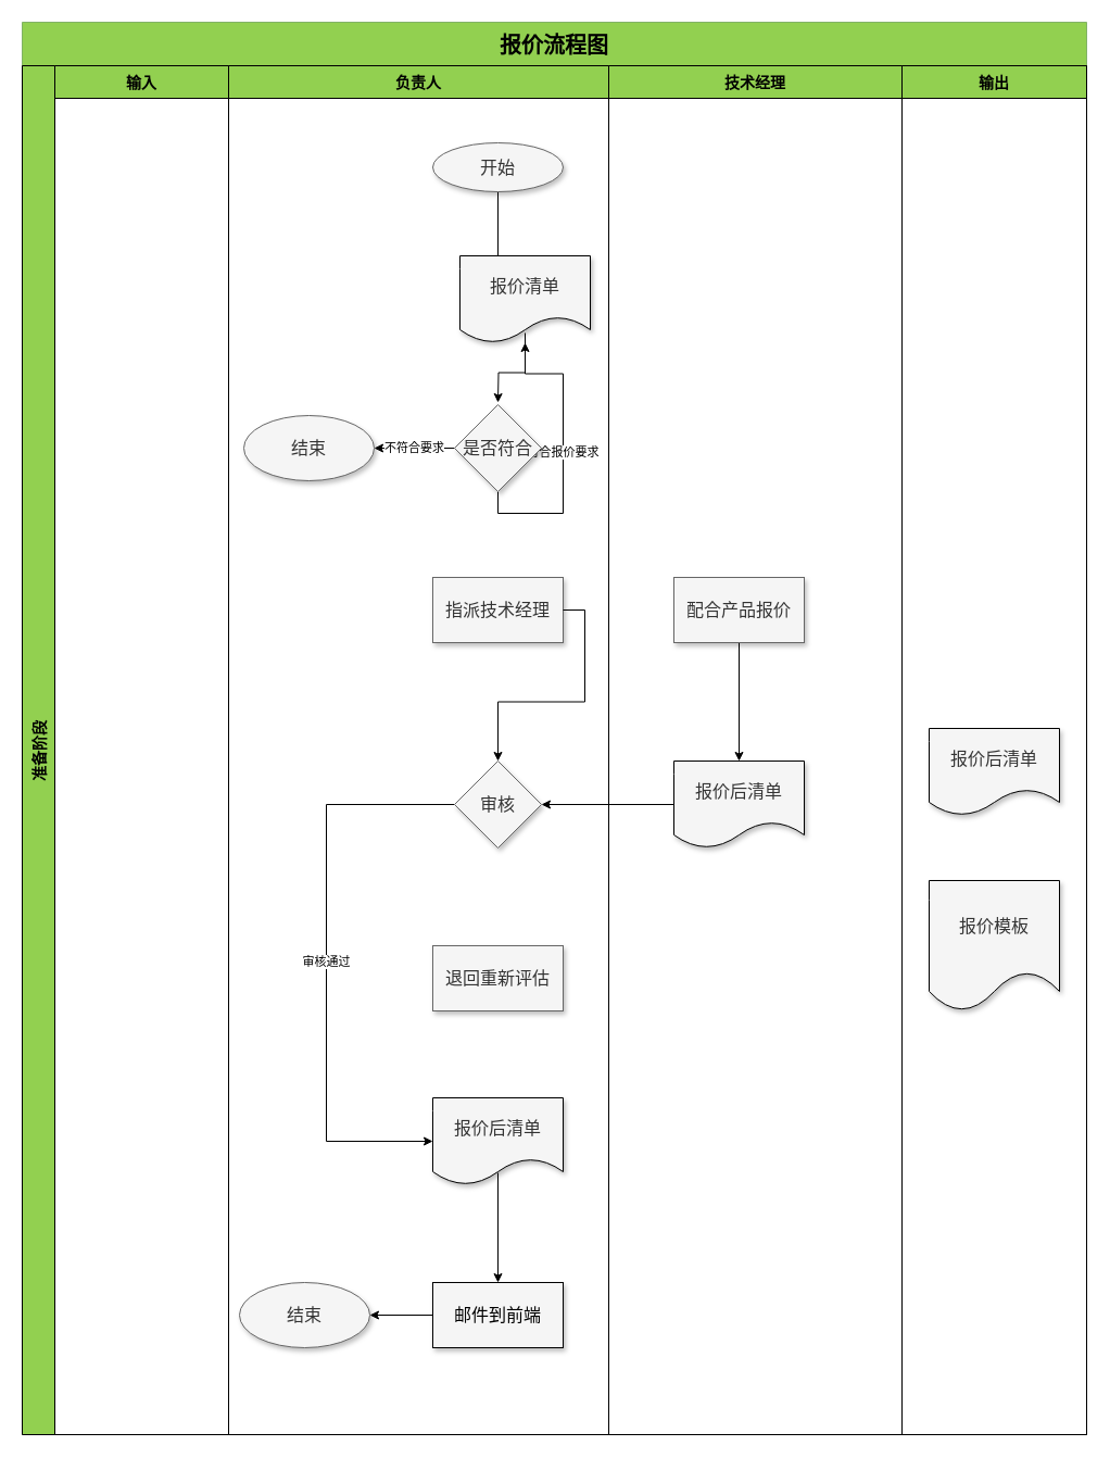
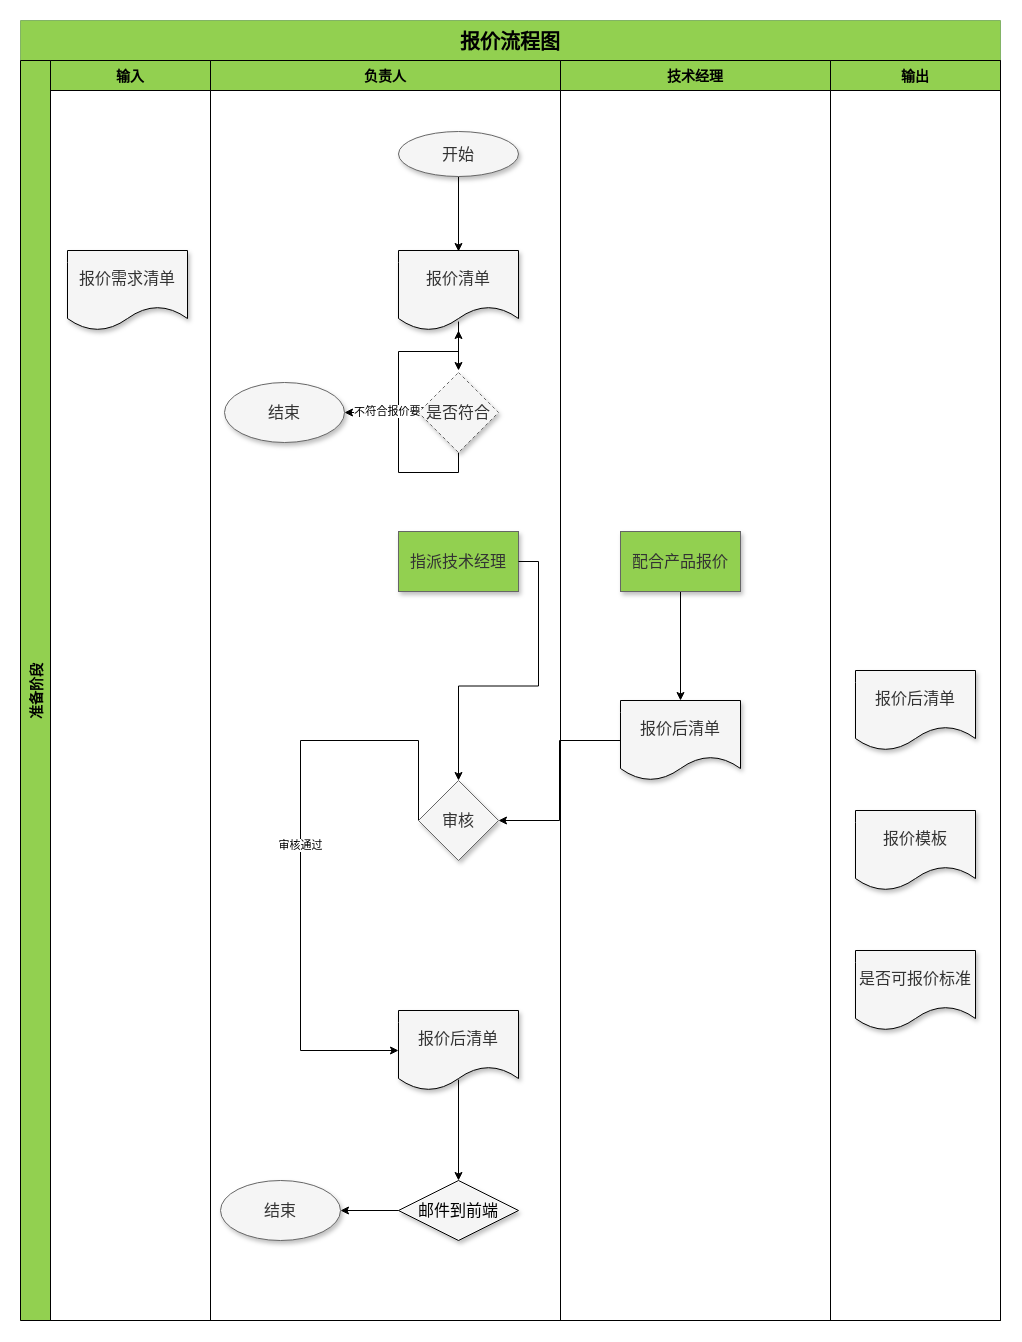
  <mxCell id="0" />
  <mxCell id="1" parent="0" />
  <mxCell id="2" value="报价流程图" style="swimlane;childLayout=stackLayout;resizeParent=1;resizeParentMax=0;horizontal=1;startSize=40;horizontalStack=0;fillColor=#92D050;strokeColor=#82b366;fontSize=20;spacingTop=4;spacingBottom=4;swimlaneFillColor=none;arcSize=15;perimeterSpacing=0;gradientColor=none;spacing=2;" parent="1" vertex="1"><mxGeometry x="20" y="20" width="980" height="1300" as="geometry"><mxRectangle x="220" y="250" width="100" height="30" as="alternateBounds" /></mxGeometry></mxCell>
  <mxCell id="3" value="准备阶段" style="swimlane;startSize=30;horizontal=0;fillColor=#92D050;fontSize=14;" parent="2" vertex="1"><mxGeometry y="40" width="980" height="1260" as="geometry" /></mxCell>
  <mxCell id="4" value="输入" style="swimlane;startSize=30;fillColor=#92D050;fontSize=14;" parent="3" vertex="1"><mxGeometry x="30" width="160" height="1260" as="geometry" /></mxCell>
+ <mxCell id="5" value="&lt;font face=&quot;Microsoft YaHei-2&quot; data-font-src=&quot;https://fonts.cdnfonts.com/s/62899/chinese.msyh.woff&quot; style=&quot;font-size: 16px;&quot; color=&quot;#333333&quot;&gt;报价需求清单&lt;/font&gt;" style="shape=document;whiteSpace=wrap;html=1;boundedLbl=1;shadow=1;sketch=0;fontSize=12;fontColor=#FFC000;fillColor=#F5F5F5;" parent="4" vertex="1"><mxGeometry x="17" y="190" width="120" height="80" as="geometry" /></mxCell>
  <mxCell id="6" value="输出" style="swimlane;fillColor=#92D050;fontSize=14;startSize=30;" parent="3" vertex="1"><mxGeometry x="810" width="170" height="1260" as="geometry" /></mxCell>
  <mxCell id="7" value="&lt;font face=&quot;Microsoft YaHei-2&quot; data-font-src=&quot;https://fonts.cdnfonts.com/s/62899/chinese.msyh.woff&quot; style=&quot;font-size: 16px;&quot; color=&quot;#333333&quot;&gt;报价后清单&lt;/font&gt;" style="shape=document;whiteSpace=wrap;html=1;boundedLbl=1;shadow=1;sketch=0;fontSize=12;fontColor=#FFC000;fillColor=#F5F5F5;" parent="6" vertex="1"><mxGeometry x="25" y="610" width="120" height="80" as="geometry" /></mxCell>
- <mxCell id="8" value="&lt;font face=&quot;Microsoft YaHei-2&quot; data-font-src=&quot;https://fonts.cdnfonts.com/s/62899/chinese.msyh.woff&quot; style=&quot;font-size: 16px;&quot; color=&quot;#333333&quot;&gt;报价模板&lt;/font&gt;" style="shape=document;whiteSpace=wrap;html=1;boundedLbl=1;shadow=1;sketch=0;fontSize=12;fontColor=#FFC000;fillColor=#F5F5F5;" parent="6" vertex="1"><mxGeometry x="25" y="750" width="120" height="120" as="geometry" /></mxCell>
+ <mxCell id="8" value="&lt;font face=&quot;Microsoft YaHei-2&quot; data-font-src=&quot;https://fonts.cdnfonts.com/s/62899/chinese.msyh.woff&quot; style=&quot;font-size: 16px;&quot; color=&quot;#333333&quot;&gt;报价模板&lt;/font&gt;" style="shape=document;whiteSpace=wrap;html=1;boundedLbl=1;shadow=1;sketch=0;fontSize=12;fontColor=#FFC000;fillColor=#F5F5F5;" parent="6" vertex="1"><mxGeometry x="25" y="750" width="120" height="80" as="geometry" /></mxCell>
+ <mxCell id="9" value="&lt;font face=&quot;Microsoft YaHei-2&quot; color=&quot;#333333&quot;&gt;&lt;span style=&quot;font-size: 16px;&quot;&gt;是否可报价标准&lt;/span&gt;&lt;/font&gt;" style="shape=document;whiteSpace=wrap;html=1;boundedLbl=1;shadow=1;sketch=0;fontSize=12;fontColor=#FFC000;fillColor=#F5F5F5;" parent="6" vertex="1"><mxGeometry x="25" y="890" width="120" height="80" as="geometry" /></mxCell>
  <mxCell id="10" value="负责人" style="swimlane;startSize=30;fillColor=#92D050;fontSize=14;fontColor=#000000;" parent="3" vertex="1"><mxGeometry x="190" width="350" height="1260" as="geometry" /></mxCell>
  <mxCell id="11" style="edgeStyle=orthogonalEdgeStyle;rounded=0;orthogonalLoop=1;jettySize=auto;html=1;exitX=0.5;exitY=1;exitDx=0;exitDy=0;entryX=0.5;entryY=0;entryDx=0;entryDy=0;" parent="10" source="12" edge="1"><mxGeometry relative="1" as="geometry"><mxPoint x="248" y="191" as="targetPoint" /></mxGeometry></mxCell>
  <mxCell id="12" value="&lt;font data-font-src=&quot;https://fonts.cdnfonts.com/s/62899/chinese.msyh.woff&quot; face=&quot;Microsoft YaHei-2&quot; style=&quot;font-size: 16px;&quot;&gt;开始&lt;/font&gt;" style="ellipse;whiteSpace=wrap;html=1;shadow=1;sketch=0;fillColor=#f5f5f5;fontColor=#333333;strokeColor=#666666;" parent="10" vertex="1"><mxGeometry x="188" y="71" width="120" height="45" as="geometry" /></mxCell>
  <mxCell id="13" style="edgeStyle=orthogonalEdgeStyle;rounded=0;orthogonalLoop=1;jettySize=auto;html=1;exitX=0.5;exitY=0.888;exitDx=0;exitDy=0;exitPerimeter=0;" parent="10" source="22" edge="1"><mxGeometry relative="1" as="geometry"><mxPoint x="248" y="310" as="targetPoint" /><mxPoint x="248" y="251" as="sourcePoint" /></mxGeometry></mxCell>
  <mxCell id="14" value="不符合要求" style="edgeStyle=orthogonalEdgeStyle;rounded=0;orthogonalLoop=1;jettySize=auto;html=1;exitX=0;exitY=0.5;exitDx=0;exitDy=0;entryX=1;entryY=0.5;entryDx=0;entryDy=0;" parent="10" source="16" target="20" edge="1"><mxGeometry relative="1" as="geometry" /></mxCell>
  <mxCell id="15" value="符合报价要求" style="edgeStyle=orthogonalEdgeStyle;rounded=0;orthogonalLoop=1;jettySize=auto;html=1;exitX=0.5;exitY=1;exitDx=0;exitDy=0;" parent="10" source="16" target="22" edge="1"><mxGeometry relative="1" as="geometry" /></mxCell>
- <mxCell id="16" value="&lt;font face=&quot;Microsoft YaHei-2&quot; style=&quot;font-size: 16px;&quot; data-font-src=&quot;https://fonts.cdnfonts.com/s/62899/chinese.msyh.woff&quot;&gt;是否符合&lt;/font&gt;" style="rhombus;whiteSpace=wrap;html=1;fillColor=#f5f5f5;strokeColor=#666666;fontColor=#333333;shadow=1;" parent="10" vertex="1"><mxGeometry x="208" y="312" width="80" height="80" as="geometry" /></mxCell>
- <mxCell id="17" value="&lt;font face=&quot;Microsoft YaHei-2&quot; data-font-src=&quot;https://fonts.cdnfonts.com/s/62899/chinese.msyh.woff&quot; style=&quot;font-size: 16px;&quot;&gt;指派技术经理&lt;/font&gt;" style="whiteSpace=wrap;html=1;fillColor=#f5f5f5;strokeColor=#666666;fontColor=#333333;shadow=1;" parent="10" vertex="1"><mxGeometry x="188" y="471" width="120" height="60" as="geometry" /></mxCell>
+ <mxCell id="16" value="&lt;font face=&quot;Microsoft YaHei-2&quot; style=&quot;font-size: 16px;&quot; data-font-src=&quot;https://fonts.cdnfonts.com/s/62899/chinese.msyh.woff&quot;&gt;是否符合&lt;/font&gt;" style="rhombus;whiteSpace=wrap;html=1;fillColor=#f5f5f5;strokeColor=#666666;fontColor=#333333;shadow=1;dashed=1;" parent="10" vertex="1"><mxGeometry x="208" y="312" width="80" height="80" as="geometry" /></mxCell>
+ <mxCell id="17" value="&lt;font face=&quot;Microsoft YaHei-2&quot; data-font-src=&quot;https://fonts.cdnfonts.com/s/62899/chinese.msyh.woff&quot; style=&quot;font-size: 16px;&quot;&gt;指派技术经理&lt;/font&gt;" style="whiteSpace=wrap;html=1;fillColor=#92d050;strokeColor=#666666;fontColor=#333333;shadow=1;" parent="10" vertex="1"><mxGeometry x="188" y="471" width="120" height="60" as="geometry" /></mxCell>
  <mxCell id="18" value="审核通过" style="edgeStyle=orthogonalEdgeStyle;rounded=0;orthogonalLoop=1;jettySize=auto;html=1;exitX=0;exitY=0.5;exitDx=0;exitDy=0;entryX=0;entryY=0.5;entryDx=0;entryDy=0;" parent="10" source="19" target="25" edge="1"><mxGeometry relative="1" as="geometry"><Array as="points"><mxPoint x="90" y="680" /><mxPoint x="90" y="990" /></Array></mxGeometry></mxCell>
- <mxCell id="19" value="&lt;font face=&quot;Microsoft YaHei-2&quot;&gt;&lt;span style=&quot;font-size: 16px;&quot;&gt;审核&lt;/span&gt;&lt;/font&gt;" style="rhombus;whiteSpace=wrap;html=1;fillColor=#f5f5f5;strokeColor=#666666;fontColor=#333333;shadow=1;" parent="10" vertex="1"><mxGeometry x="208" y="640" width="80" height="80" as="geometry" /></mxCell>
+ <mxCell id="19" value="&lt;font face=&quot;Microsoft YaHei-2&quot;&gt;&lt;span style=&quot;font-size: 16px;&quot;&gt;审核&lt;/span&gt;&lt;/font&gt;" style="rhombus;whiteSpace=wrap;html=1;fillColor=#f5f5f5;strokeColor=#666666;fontColor=#333333;shadow=1;" parent="10" vertex="1"><mxGeometry x="208" y="720" width="80" height="80" as="geometry" /></mxCell>
  <mxCell id="20" value="&lt;font data-font-src=&quot;https://fonts.cdnfonts.com/s/62899/chinese.msyh.woff&quot; face=&quot;Microsoft YaHei-2&quot; style=&quot;font-size: 16px;&quot;&gt;结束&lt;/font&gt;" style="ellipse;whiteSpace=wrap;html=1;shadow=1;sketch=0;fillColor=#f5f5f5;fontColor=#333333;strokeColor=#666666;" parent="10" vertex="1"><mxGeometry x="14" y="322" width="120" height="60" as="geometry" /></mxCell>
  <mxCell id="21" value="&lt;font data-font-src=&quot;https://fonts.cdnfonts.com/s/62899/chinese.msyh.woff&quot; face=&quot;Microsoft YaHei-2&quot; style=&quot;font-size: 16px;&quot;&gt;结束&lt;/font&gt;" style="ellipse;whiteSpace=wrap;html=1;shadow=1;sketch=0;fillColor=#f5f5f5;fontColor=#333333;strokeColor=#666666;" parent="10" vertex="1"><mxGeometry x="10" y="1120" width="120" height="60" as="geometry" /></mxCell>
- <mxCell id="22" value="&lt;font face=&quot;Microsoft YaHei-2&quot; data-font-src=&quot;https://fonts.cdnfonts.com/s/62899/chinese.msyh.woff&quot; style=&quot;font-size: 16px;&quot; color=&quot;#333333&quot;&gt;报价清单&lt;/font&gt;" style="shape=document;whiteSpace=wrap;html=1;boundedLbl=1;shadow=1;sketch=0;fontSize=12;fontColor=#FFC000;fillColor=#F5F5F5;" parent="10" vertex="1"><mxGeometry x="213" y="175" width="120" height="80" as="geometry" /></mxCell>
- <mxCell id="23" value="退回重新评估" style="whiteSpace=wrap;html=1;fillColor=#f5f5f5;strokeColor=#666666;fontColor=#333333;shadow=1;fontSize=16;fontStyle=0" parent="10" vertex="1"><mxGeometry x="188" y="810" width="120" height="60" as="geometry" /></mxCell>
+ <mxCell id="22" value="&lt;font face=&quot;Microsoft YaHei-2&quot; data-font-src=&quot;https://fonts.cdnfonts.com/s/62899/chinese.msyh.woff&quot; style=&quot;font-size: 16px;&quot; color=&quot;#333333&quot;&gt;报价清单&lt;/font&gt;" style="shape=document;whiteSpace=wrap;html=1;boundedLbl=1;shadow=1;sketch=0;fontSize=12;fontColor=#FFC000;fillColor=#F5F5F5;" parent="10" vertex="1"><mxGeometry x="188" y="190" width="120" height="80" as="geometry" /></mxCell>
  <mxCell id="24" value="" style="edgeStyle=orthogonalEdgeStyle;rounded=0;orthogonalLoop=1;jettySize=auto;html=1;exitX=0.5;exitY=0.863;exitDx=0;exitDy=0;exitPerimeter=0;" parent="10" source="25" target="27" edge="1"><mxGeometry relative="1" as="geometry" /></mxCell>
  <mxCell id="25" value="&lt;font face=&quot;Microsoft YaHei-2&quot; data-font-src=&quot;https://fonts.cdnfonts.com/s/62899/chinese.msyh.woff&quot; style=&quot;font-size: 16px;&quot; color=&quot;#333333&quot;&gt;报价后清单&lt;/font&gt;" style="shape=document;whiteSpace=wrap;html=1;boundedLbl=1;shadow=1;sketch=0;fontSize=12;fontColor=#FFC000;fillColor=#F5F5F5;" parent="10" vertex="1"><mxGeometry x="188" y="950" width="120" height="80" as="geometry" /></mxCell>
  <mxCell id="26" style="edgeStyle=orthogonalEdgeStyle;rounded=0;orthogonalLoop=1;jettySize=auto;html=1;exitX=0;exitY=0.5;exitDx=0;exitDy=0;entryX=1;entryY=0.5;entryDx=0;entryDy=0;" parent="10" source="27" target="21" edge="1"><mxGeometry relative="1" as="geometry"><mxPoint x="140" y="1150" as="targetPoint" /></mxGeometry></mxCell>
- <mxCell id="27" value="邮件到前端" style="whiteSpace=wrap;html=1;fillColor=#F5F5F5;fontColor=#000000;shadow=1;sketch=0;fontSize=16;" parent="10" vertex="1"><mxGeometry x="188" y="1120" width="120" height="60" as="geometry" /></mxCell>
+ <mxCell id="27" value="邮件到前端" style="rhombus;whiteSpace=wrap;html=1;fillColor=#F5F5F5;fontColor=#000000;shadow=1;sketch=0;fontSize=16;" parent="10" vertex="1"><mxGeometry x="188" y="1120" width="120" height="60" as="geometry" /></mxCell>
  <mxCell id="28" value="技术经理" style="swimlane;fillColor=#92D050;fontSize=14;startSize=30;" parent="3" vertex="1"><mxGeometry x="540" width="270" height="1260" as="geometry" /></mxCell>
  <mxCell id="29" style="edgeStyle=orthogonalEdgeStyle;rounded=0;orthogonalLoop=1;jettySize=auto;html=1;exitX=0.5;exitY=1;exitDx=0;exitDy=0;entryX=0.5;entryY=0;entryDx=0;entryDy=0;" parent="28" source="30" target="31" edge="1"><mxGeometry relative="1" as="geometry" /></mxCell>
- <mxCell id="30" value="&lt;font style=&quot;font-size: 16px;&quot;&gt;配合产品报价&lt;/font&gt;" style="whiteSpace=wrap;html=1;fillColor=#f5f5f5;strokeColor=#666666;fontColor=#333333;shadow=1;" parent="28" vertex="1"><mxGeometry x="60" y="471" width="120" height="60" as="geometry" /></mxCell>
+ <mxCell id="30" value="&lt;font style=&quot;font-size: 16px;&quot;&gt;配合产品报价&lt;/font&gt;" style="whiteSpace=wrap;html=1;fillColor=#92d050;strokeColor=#666666;fontColor=#333333;shadow=1;" parent="28" vertex="1"><mxGeometry x="60" y="471" width="120" height="60" as="geometry" /></mxCell>
  <mxCell id="31" value="&lt;font face=&quot;Microsoft YaHei-2&quot; data-font-src=&quot;https://fonts.cdnfonts.com/s/62899/chinese.msyh.woff&quot; style=&quot;font-size: 16px;&quot; color=&quot;#333333&quot;&gt;报价后清单&lt;/font&gt;" style="shape=document;whiteSpace=wrap;html=1;boundedLbl=1;shadow=1;sketch=0;fontSize=12;fontColor=#FFC000;fillColor=#F5F5F5;" parent="28" vertex="1"><mxGeometry x="60" y="640" width="120" height="80" as="geometry" /></mxCell>
  <mxCell id="32" style="edgeStyle=orthogonalEdgeStyle;rounded=0;orthogonalLoop=1;jettySize=auto;html=1;exitX=1;exitY=0.5;exitDx=0;exitDy=0;" parent="3" source="17" target="19" edge="1"><mxGeometry relative="1" as="geometry" /></mxCell>
  <mxCell id="33" style="edgeStyle=orthogonalEdgeStyle;rounded=0;orthogonalLoop=1;jettySize=auto;html=1;exitX=0;exitY=0.5;exitDx=0;exitDy=0;entryX=1;entryY=0.5;entryDx=0;entryDy=0;" parent="3" source="31" target="19" edge="1"><mxGeometry relative="1" as="geometry" /></mxCell>
